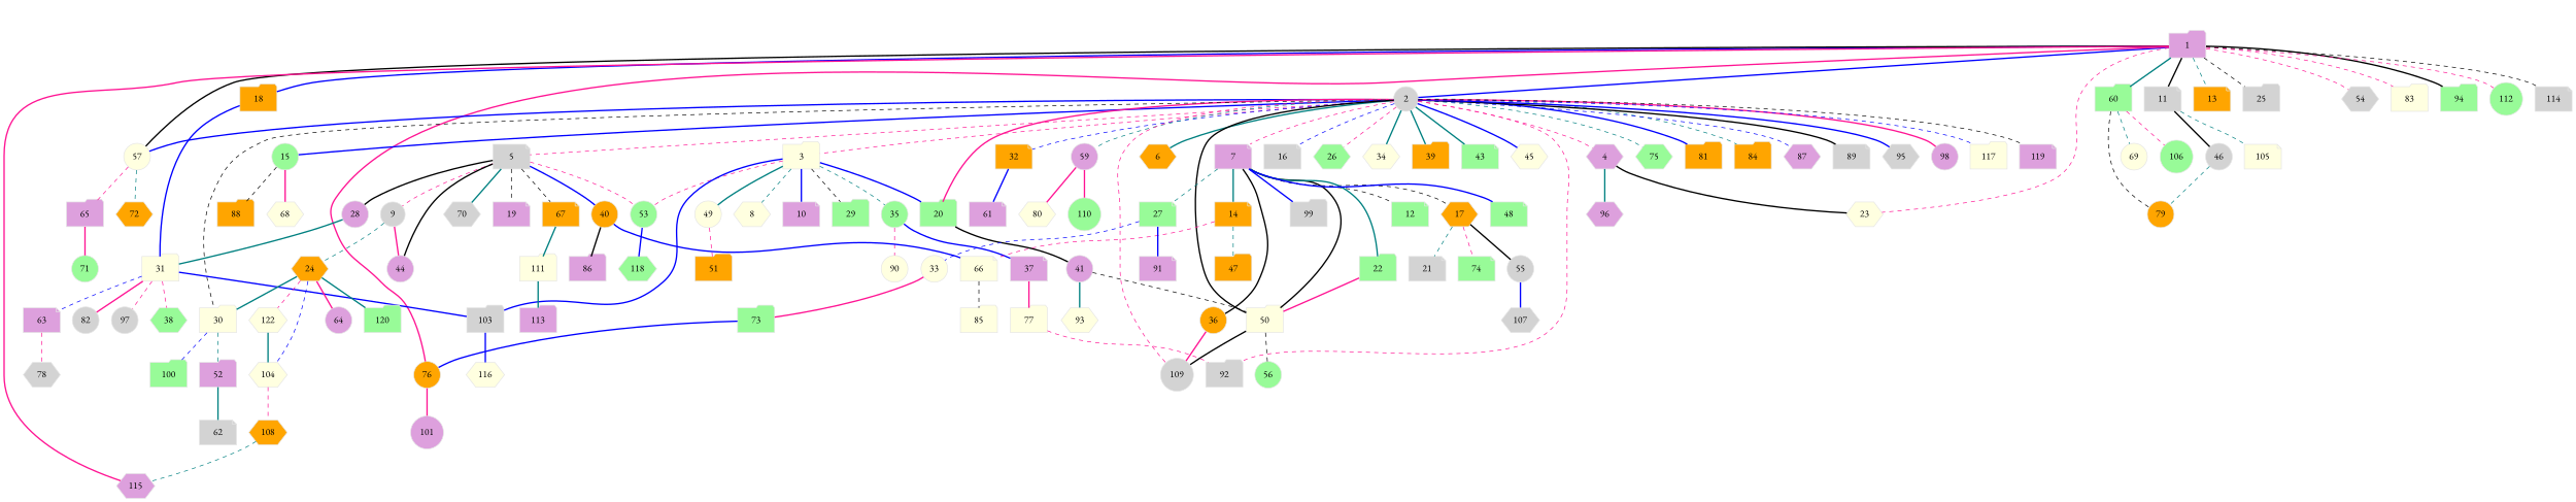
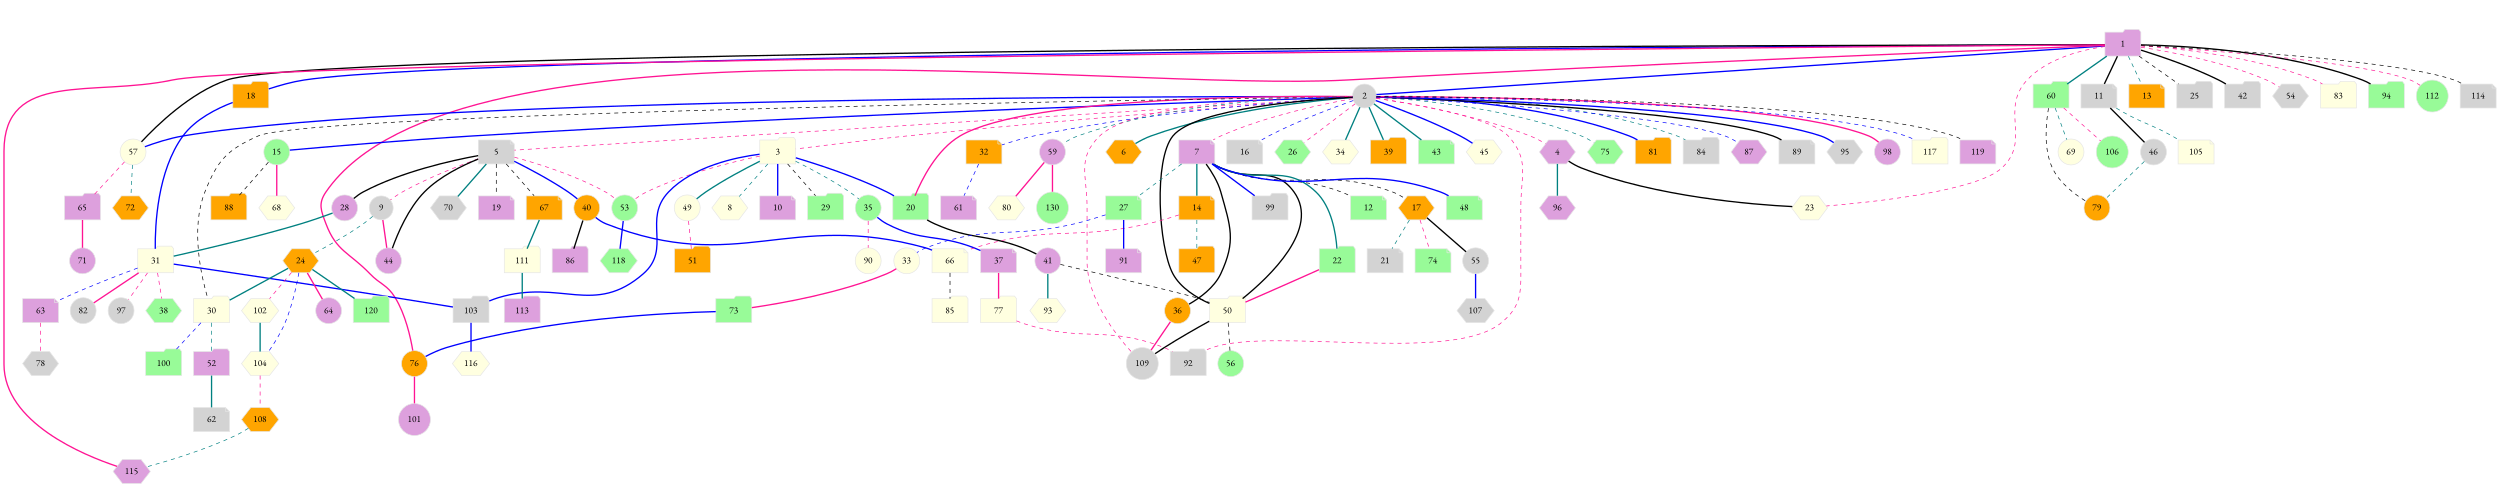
  graph {
    fontname="EB Garamond"
    node [color=gray90 fillcolor=lightyellow fontname="EB Garamond" shape=folder style=filled]
    edge [color=deeppink fontname="EB Garamond" style=bold]
    1 [fillcolor=plum]
    2 [fillcolor=lightgrey shape=circle]
    11 [fillcolor=lightgrey shape=note]
    13 [fillcolor=orange shape=note]
    18 [fillcolor=orange]
    25 [fillcolor=lightgrey]
+   42 [fillcolor=lightgrey]
    54 [fillcolor=lightgrey shape=hexagon]
    57 [shape=circle]
    60 [fillcolor=palegreen]
    76 [fillcolor=orange shape=circle]
    83
    94 [fillcolor=palegreen]
    112 [fillcolor=palegreen shape=circle]
    114 [fillcolor=lightgrey shape=note]
    115 [fillcolor=plum shape=hexagon]
    23 [shape=hexagon]
    3
    4 [fillcolor=plum shape=hexagon]
    5 [fillcolor=lightgrey shape=note]
    6 [fillcolor=orange shape=hexagon]
    7 [fillcolor=plum shape=note]
    15 [fillcolor=palegreen shape=circle]
    16 [fillcolor=lightgrey shape=note]
    20 [fillcolor=palegreen]
    26 [fillcolor=palegreen shape=hexagon]
    30
    32 [fillcolor=orange shape=note]
    34 [shape=hexagon]
    39 [fillcolor=orange]
    43 [fillcolor=palegreen shape=note]
    45 [shape=hexagon]
    50
    59 [fillcolor=plum shape=circle]
    75 [fillcolor=palegreen shape=hexagon]
    81 [fillcolor=orange]
-   84 [fillcolor=orange]
+   84 [fillcolor=lightgrey]
    87 [fillcolor=plum shape=hexagon]
    89 [fillcolor=lightgrey shape=note]
    92 [fillcolor=lightgrey]
    95 [fillcolor=lightgrey shape=hexagon]
    98 [fillcolor=plum shape=circle]
    109 [fillcolor=lightgrey shape=circle]
    117
    119 [fillcolor=plum shape=note]
    46 [fillcolor=lightgrey shape=circle]
    105 [shape=note]
    31
    65 [fillcolor=plum]
    72 [fillcolor=orange shape=hexagon]
    69 [shape=circle]
    79 [fillcolor=orange shape=circle]
    106 [fillcolor=palegreen shape=circle]
    101 [fillcolor=plum shape=circle]
    8 [shape=hexagon]
    10 [fillcolor=plum shape=note]
    29 [fillcolor=palegreen]
    35 [fillcolor=palegreen shape=circle]
    49 [shape=circle]
    53 [fillcolor=palegreen shape=circle]
    103 [fillcolor=lightgrey]
    96 [fillcolor=plum shape=hexagon]
    9 [fillcolor=lightgrey shape=circle]
    19 [fillcolor=plum shape=note]
    28 [fillcolor=plum shape=circle]
    40 [fillcolor=orange shape=circle]
    44 [fillcolor=plum shape=circle]
    67 [fillcolor=orange shape=note]
    70 [fillcolor=lightgrey shape=hexagon]
    12 [fillcolor=palegreen shape=note]
    14 [fillcolor=orange shape=note]
    17 [fillcolor=orange shape=hexagon]
    22 [fillcolor=palegreen]
    27 [fillcolor=palegreen shape=note]
    36 [fillcolor=orange shape=circle]
    48 [fillcolor=palegreen shape=note]
    99 [fillcolor=lightgrey]
    68 [shape=hexagon]
    88 [fillcolor=orange]
    41 [fillcolor=plum shape=circle]
    52 [fillcolor=plum]
    100 [fillcolor=palegreen]
    61 [fillcolor=plum shape=note]
    56 [fillcolor=palegreen shape=circle]
    80 [shape=hexagon]
-   110 [fillcolor=palegreen shape=circle]
+   110 [fillcolor=palegreen shape=circle label=130]
    38 [fillcolor=palegreen shape=hexagon]
    63 [fillcolor=plum shape=note]
    82 [fillcolor=lightgrey shape=circle]
    97 [fillcolor=lightgrey shape=circle]
    37 [fillcolor=plum shape=note]
    90 [shape=circle]
    51 [fillcolor=orange]
    118 [fillcolor=palegreen shape=hexagon]
    24 [fillcolor=orange shape=hexagon]
    66 [shape=note]
    86 [fillcolor=plum]
    111
    47 [fillcolor=orange]
    21 [fillcolor=lightgrey shape=note]
    55 [fillcolor=lightgrey shape=circle]
    74 [fillcolor=palegreen shape=note]
    33 [shape=circle]
    91 [fillcolor=plum shape=note]
    64 [fillcolor=plum shape=circle]
-   102 [shape=hexagon label=122]
+   102 [shape=hexagon]
    104 [shape=hexagon]
    120 [fillcolor=palegreen]
    85
    107 [fillcolor=lightgrey shape=hexagon]
    93 [shape=hexagon]
    108 [fillcolor=orange shape=hexagon]
    73 [fillcolor=palegreen]
    62 [fillcolor=lightgrey shape=note]
    78 [fillcolor=lightgrey shape=hexagon]
    116 [shape=hexagon]
    77
-   71 [fillcolor=palegreen shape=circle]
+   71 [fillcolor=plum shape=circle]
    113 [fillcolor=plum]
    1 -- 2 [color=blue]
    1 -- 11 [color=black]
    1 -- 13 [color=teal style=dashed]
    1 -- 18 [color=blue]
    1 -- 25 [color=black style=dashed]
+   1 -- 42 [color=black]
    1 -- 54 [style=dashed]
    1 -- 57 [color=black]
    1 -- 60 [color=teal]
    1 -- 76
    1 -- 83 [style=dashed]
    1 -- 94 [color=black]
    1 -- 112 [style=dashed]
    1 -- 114 [color=black style=dashed]
    1 -- 115
    1 -- 23 [style=dashed]
    2 -- 57 [color=blue]
    2 -- 3 [style=dashed]
    2 -- 4 [style=dashed]
    2 -- 5 [style=dashed]
    2 -- 6 [color=teal]
    2 -- 7 [style=dashed]
    2 -- 15 [color=blue]
    2 -- 16 [color=blue style=dashed]
    2 -- 20
    2 -- 26 [style=dashed]
    2 -- 30 [color=black style=dashed]
    2 -- 32 [color=blue style=dashed]
    2 -- 34 [color=teal]
    2 -- 39 [color=teal]
    2 -- 43 [color=teal]
    2 -- 45 [color=blue]
    2 -- 50 [color=black]
    2 -- 59 [color=teal style=dashed]
    2 -- 75 [color=teal style=dashed]
    2 -- 81 [color=blue]
    2 -- 84 [color=teal style=dashed]
    2 -- 87 [color=blue style=dashed]
    2 -- 89 [color=black]
    2 -- 92 [style=dashed]
    2 -- 95 [color=blue]
    2 -- 98
    2 -- 109 [style=dashed]
    2 -- 117 [color=blue style=dashed]
    2 -- 119 [color=black style=dashed]
    11 -- 46 [color=black]
    11 -- 105 [color=teal style=dashed]
    18 -- 31 [color=blue]
    57 -- 65 [style=dashed]
    57 -- 72 [color=teal style=dashed]
    60 -- 69 [color=teal style=dashed]
    60 -- 79 [color=black style=dashed]
    60 -- 106 [style=dashed]
    76 -- 101
    3 -- 20 [color=blue]
    3 -- 8 [color=teal style=dashed]
    3 -- 10 [color=blue]
    3 -- 29 [color=black style=dashed]
    3 -- 35 [color=teal style=dashed]
    3 -- 49 [color=teal]
    3 -- 53 [style=dashed]
    3 -- 103 [color=blue]
    4 -- 23 [color=black]
    4 -- 96 [color=teal]
    5 -- 53 [style=dashed]
    5 -- 9 [style=dashed]
    5 -- 19 [color=black style=dashed]
    5 -- 28 [color=black]
    5 -- 40 [color=blue]
    5 -- 44 [color=black]
    5 -- 67 [color=black style=dashed]
    5 -- 70 [color=teal]
    7 -- 50 [color=black]
    7 -- 12 [color=black style=dashed]
    7 -- 14 [color=teal]
    7 -- 17 [color=black style=dashed]
    7 -- 22 [color=teal]
    7 -- 27 [color=teal style=dashed]
    7 -- 36 [color=black]
    7 -- 48 [color=blue]
    7 -- 99 [color=blue]
    15 -- 68
    15 -- 88 [color=black style=dashed]
    20 -- 41 [color=black]
    30 -- 52 [color=teal style=dashed]
    30 -- 100 [color=blue style=dashed]
-   32 -- 61 [color=blue]
+   32 -- 61 [color=blue style=dashed]
    50 -- 109 [color=black]
    50 -- 56 [color=black style=dashed]
    59 -- 80
    59 -- 110
    46 -- 79 [color=teal style=dashed]
    31 -- 103 [color=blue]
    31 -- 38 [style=dashed]
    31 -- 63 [color=blue style=dashed]
    31 -- 82
    31 -- 97 [style=dashed]
    65 -- 71
    35 -- 37 [color=blue]
    35 -- 90 [style=dashed]
    49 -- 51 [style=dashed]
    53 -- 118 [color=blue]
    103 -- 116 [color=blue]
    9 -- 44
    9 -- 24 [color=teal style=dashed]
    28 -- 31 [color=teal]
    40 -- 66 [color=blue]
    40 -- 86 [color=black]
    67 -- 111 [color=teal]
    14 -- 66 [style=dashed]
    14 -- 47 [color=teal style=dashed]
    17 -- 21 [color=teal style=dashed]
    17 -- 55 [color=black]
    17 -- 74 [style=dashed]
    22 -- 50
    27 -- 33 [color=blue style=dashed]
    27 -- 91 [color=blue]
    36 -- 109
    41 -- 50 [color=black style=dashed]
    41 -- 93 [color=teal]
    52 -- 62 [color=teal]
    63 -- 78 [style=dashed]
    37 -- 77
    24 -- 30 [color=teal]
    24 -- 64
    24 -- 102 [style=dashed]
    24 -- 104 [color=blue style=dashed]
    24 -- 120 [color=teal]
    66 -- 85 [color=black style=dashed]
    111 -- 113 [color=teal]
    55 -- 107 [color=blue]
    33 -- 73
    102 -- 104 [color=teal]
    104 -- 108 [style=dashed]
    108 -- 115 [color=teal style=dashed]
    73 -- 76 [color=blue]
    77 -- 92 [style=dashed]
  }
